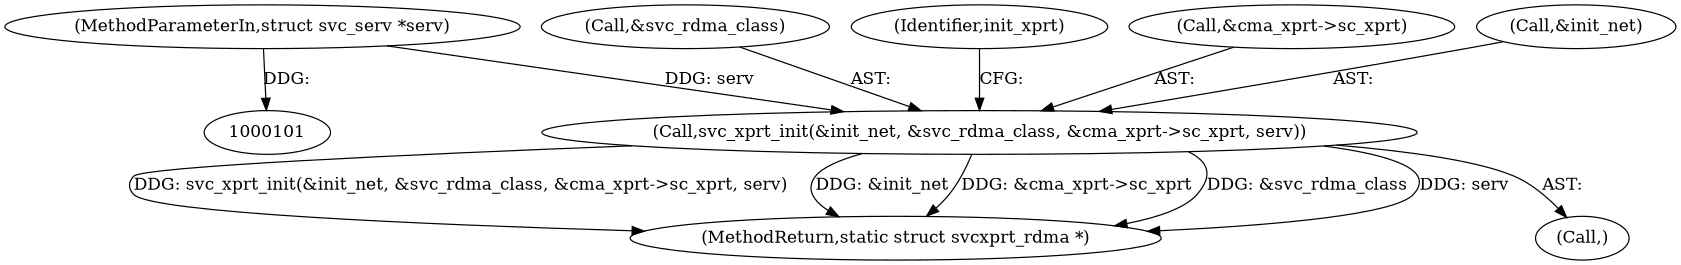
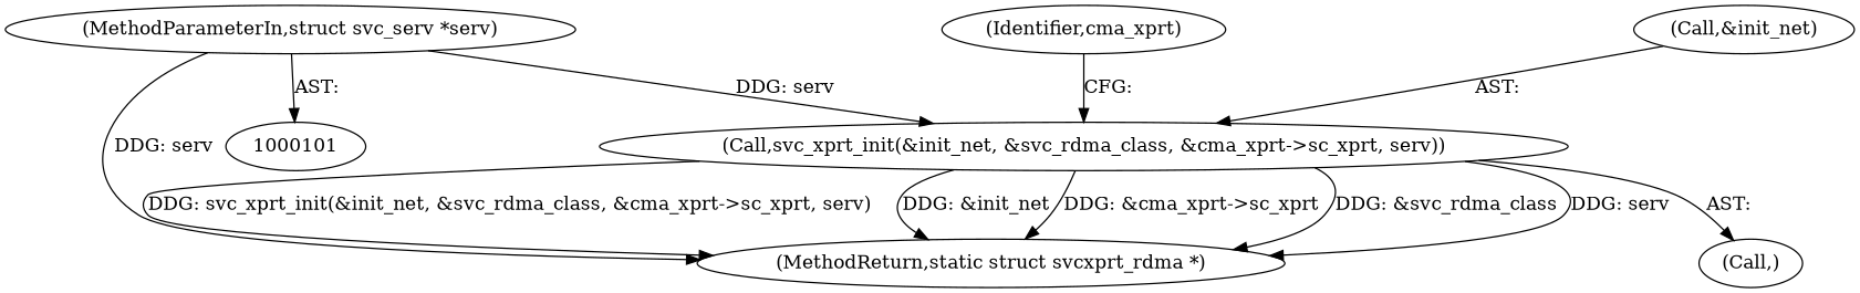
  digraph {
    n1 [label="(Call,svc_xprt_init(&init_net, &svc_rdma_class, &cma_xprt->sc_xprt, serv))"]
    n2 [label="(Call,)"]
    n3 [label="(MethodReturn,static struct svcxprt_rdma *)"]
    n4 [label="(MethodParameterIn,struct svc_serv *serv)"]
    1000101
-   n6 [label="(Call,&svc_rdma_class)"]
-   n7 [label="(Identifier,init_xprt)"]
-   n8 [label="(Call,&cma_xprt->sc_xprt)"]
+   n7 [label="(Identifier,cma_xprt)"]
    n9 [label="(Call,&init_net)"]
    n1 -> n2 [label="AST: "]
    n1 -> n3 [label="DDG: svc_xprt_init(&init_net, &svc_rdma_class, &cma_xprt->sc_xprt, serv)"]
    n1 -> n3 [label="DDG: &init_net"]
    n1 -> n3 [label="DDG: &cma_xprt->sc_xprt"]
    n1 -> n3 [label="DDG: &svc_rdma_class"]
    n1 -> n3 [label="DDG: serv"]
    n4 -> n1 [label="DDG: serv"]
-   n4 -> 1000101 [label="DDG: "]
-   n6 -> n1 [label="AST: "]
+   n4 -> n3 [label="DDG: serv"]
+   n4 -> 1000101 [label="AST: "]
    n7 -> n1 [label="CFG: "]
-   n8 -> n1 [label="AST: "]
    n9 -> n1 [label="AST: "]
  }
